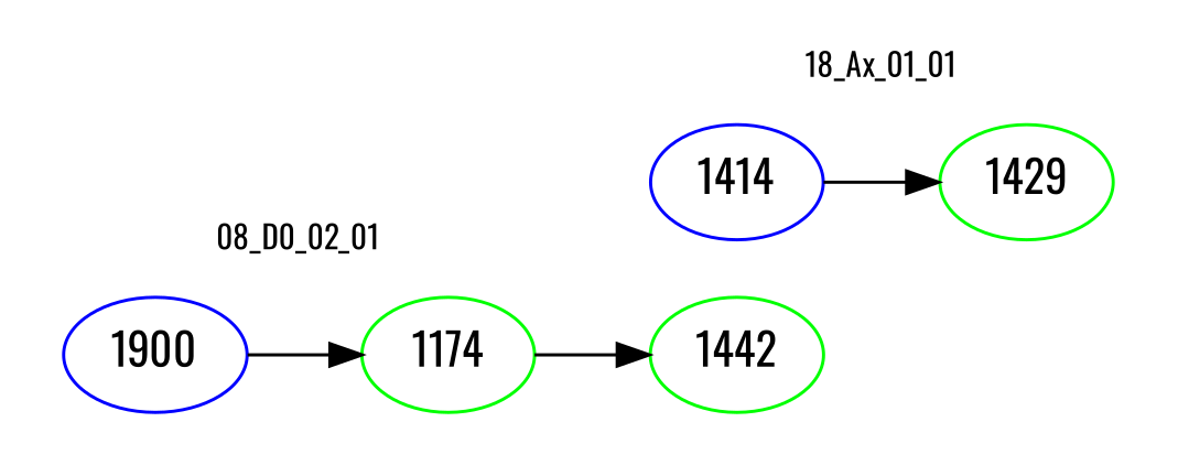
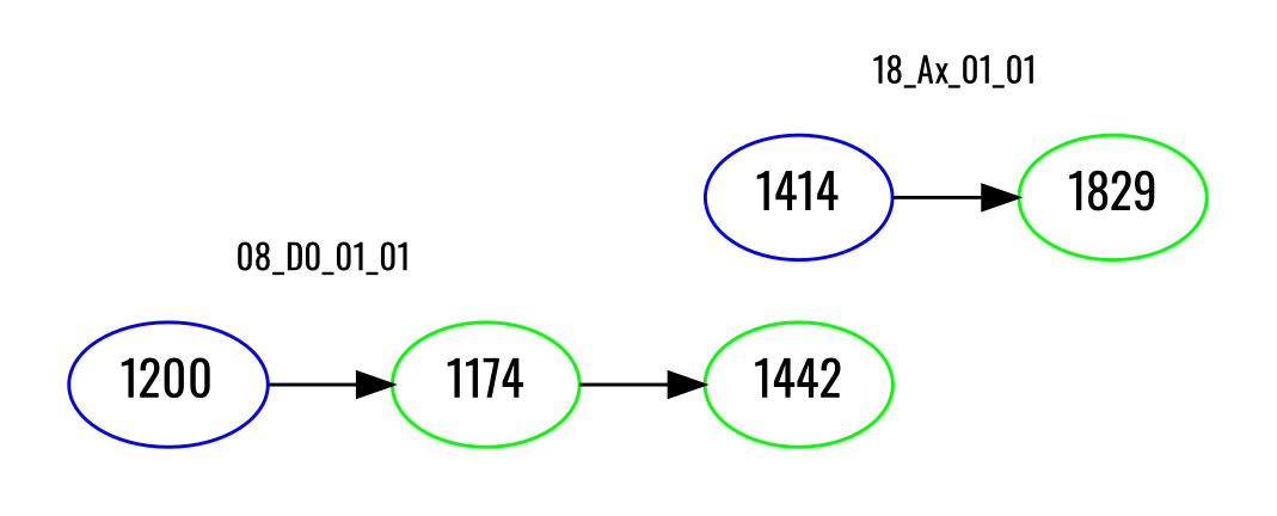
  digraph {
    fontname=Oswald
    rankdir=LR
    node [color=green fontname=Oswald]
    edge [color=black fontname=Oswald]
    n1 [color=blue label=1414]
-   n2 [label=1429]
+   n2 [label=1829]
    n3 [label=1442]
-   n4 [color=blue label=1900]
+   n4 [color=blue label=1200]
    n5 [label=1174]
    subgraph cluster_1 {
      color=white
      fontsize=10
      label="18_Ax_01_01"
      n1
      n2
      n3
    }
    subgraph cluster_2 {
      color=white
      fontsize=10
-     label="08_D0_02_01"
+     label="08_D0_01_01"
      n4
      n5
    }
    n1 -> n2
    n4 -> n5
    n5 -> n3
  }
